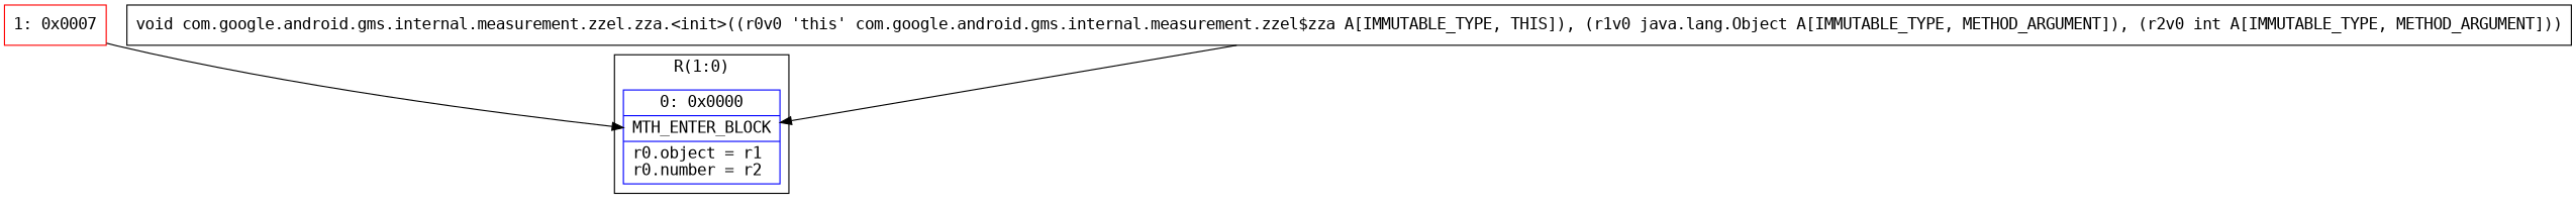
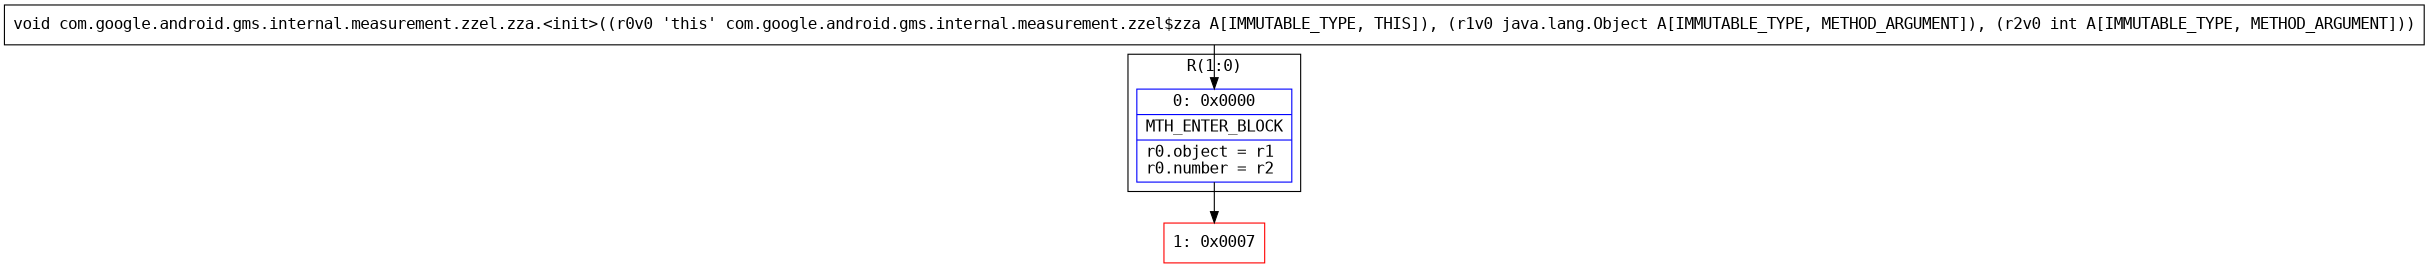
  digraph {
    fontname="DejaVu Sans Mono"
    node [shape=record fontname="DejaVu Sans Mono"]
    edge [fontname="DejaVu Sans Mono"]
    n1 [color=blue label="{0\:\ 0x0000|MTH_ENTER_BLOCK\l|r0.object = r1\lr0.number = r2\l}"]
    n2 [color=red label="{1\:\ 0x0007}"]
    n3 [label="{void com.google.android.gms.internal.measurement.zzel.zza.\<init\>((r0v0 'this' com.google.android.gms.internal.measurement.zzel$zza A[IMMUTABLE_TYPE, THIS]), (r1v0 java.lang.Object A[IMMUTABLE_TYPE, METHOD_ARGUMENT]), (r2v0 int A[IMMUTABLE_TYPE, METHOD_ARGUMENT])) }"]
    subgraph cluster_1 {
      label="R(1:0)"
      n1
    }
-   n2 -> n1
+   n1 -> n2
    n3 -> n1
  }
